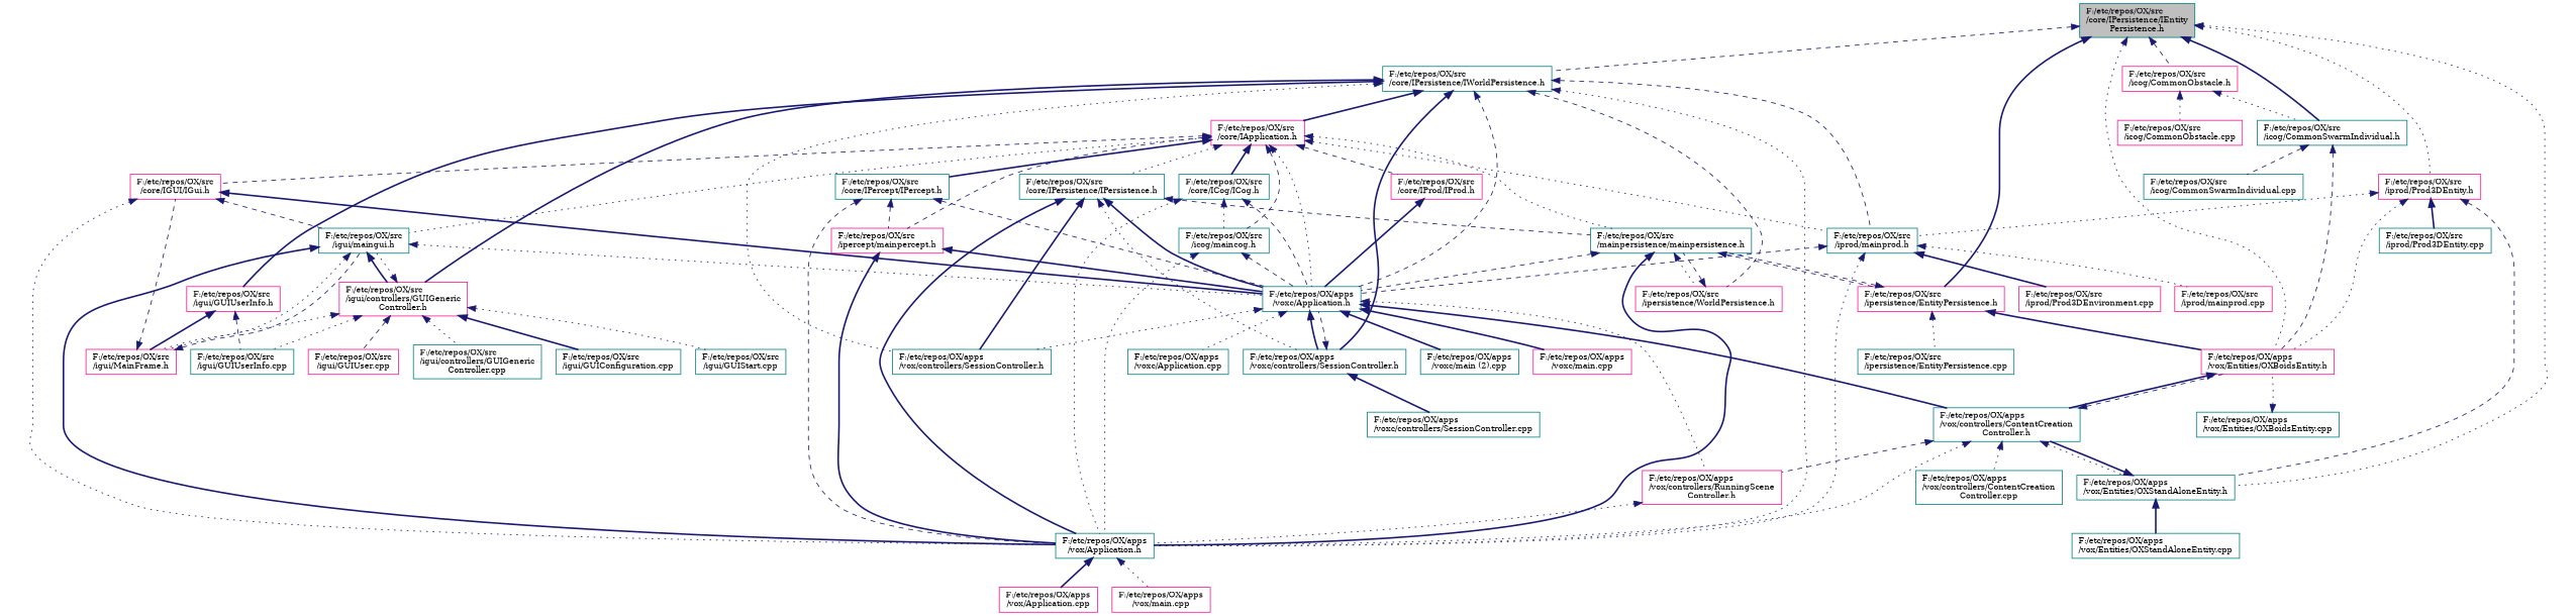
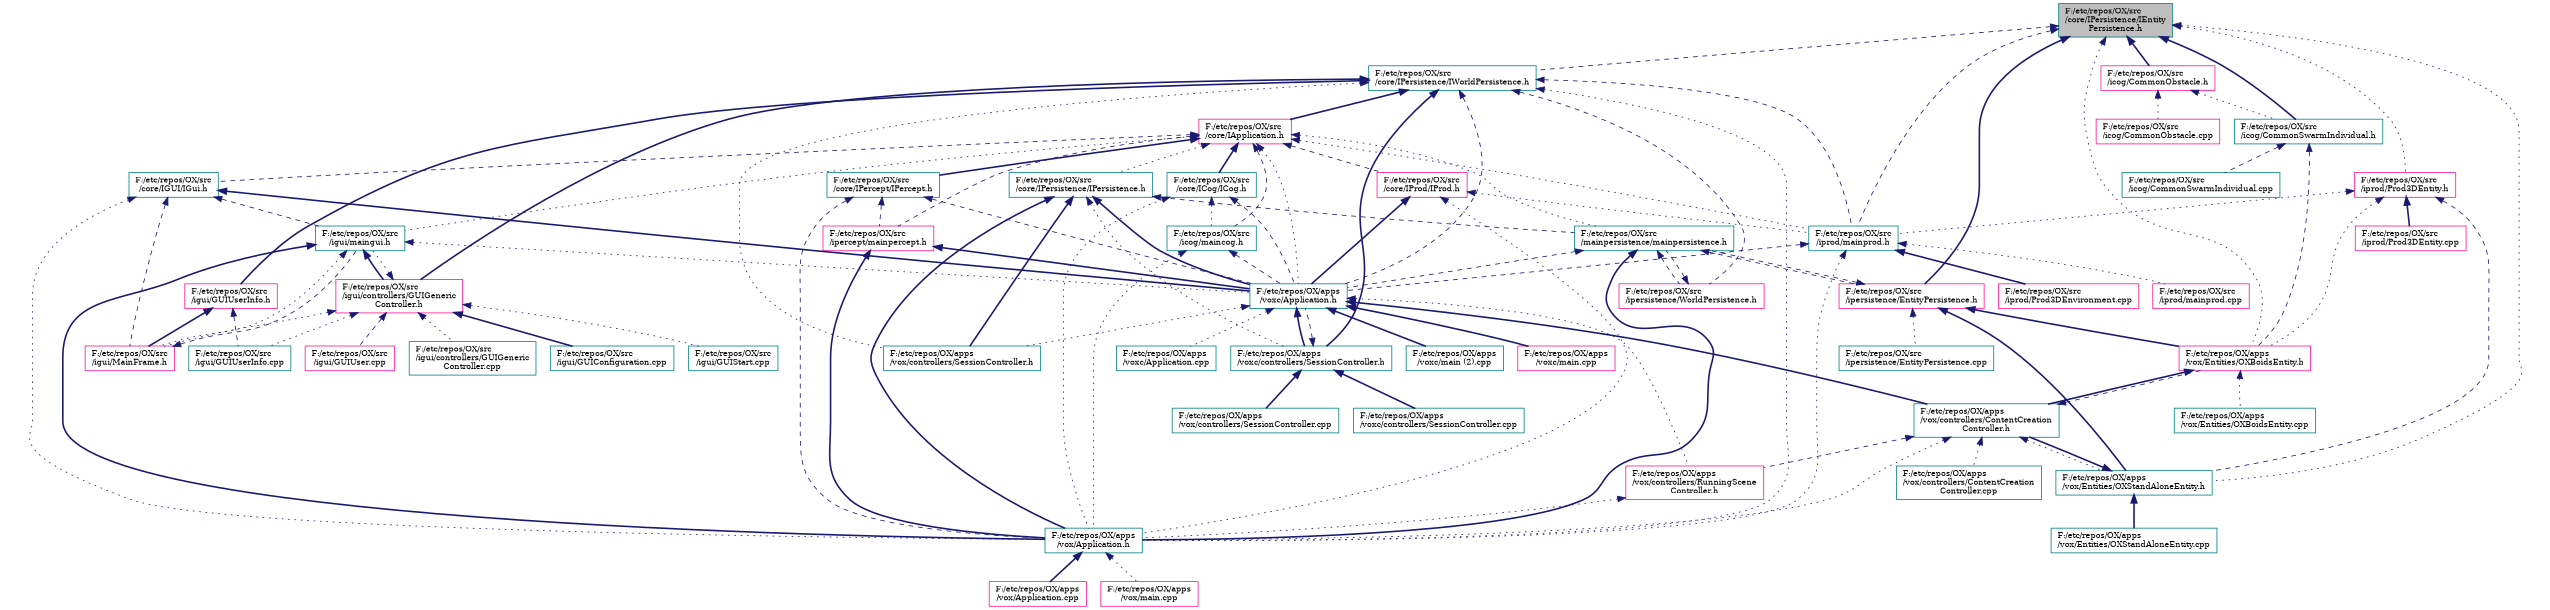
  digraph {
    fontname="DejaVu Serif"
    node [color=teal fillcolor=white fontname="DejaVu Serif" fontsize=10 shape=record style=filled]
    edge [color=midnightblue dir=back fontname="DejaVu Serif" fontsize=10 labelfontname=Helvetica labelfontsize=10 style=dotted]
    n1 [fillcolor=grey75 fontcolor=black height=0.2 label="F:/etc/repos/OX/src\l/core/IPersistence/IEntity\lPersistence.h" width=0.4]
    n2 [color=deeppink height=0.2 label="F:/etc/repos/OX/apps\l/vox/Entities/OXBoidsEntity.h" width=0.4]
    n3 [height=0.2 label="F:/etc/repos/OX/apps\l/vox/Entities/OXStandAloneEntity.h" width=0.4]
    n4 [height=0.2 label="F:/etc/repos/OX/src\l/core/IPersistence/IWorldPersistence.h" width=0.4]
    n5 [color=deeppink height=0.2 label="F:/etc/repos/OX/src\l/ipersistence/EntityPersistence.h" width=0.4]
    n6 [height=0.2 label="F:/etc/repos/OX/src\l/iprod/mainprod.h" width=0.4]
    n7 [color=deeppink height=0.2 label="F:/etc/repos/OX/src\l/icog/CommonObstacle.h" width=0.4]
    n8 [height=0.2 label="F:/etc/repos/OX/src\l/icog/CommonSwarmIndividual.h" width=0.4]
    n9 [color=deeppink height=0.2 label="F:/etc/repos/OX/src\l/iprod/Prod3DEntity.h" width=0.4]
    n10 [height=0.2 label="F:/etc/repos/OX/apps\l/vox/controllers/ContentCreation\lController.h" width=0.4]
    n11 [height=0.2 label="F:/etc/repos/OX/apps\l/vox/Entities/OXBoidsEntity.cpp" width=0.4]
    n12 [height=0.2 label="F:/etc/repos/OX/apps\l/vox/Entities/OXStandAloneEntity.cpp" width=0.4]
    n13 [height=0.2 label="F:/etc/repos/OX/apps\l/vox/Application.h" width=0.4]
    n14 [height=0.2 label="F:/etc/repos/OX/apps\l/vox/controllers/SessionController.h" width=0.4]
    n15 [height=0.2 label="F:/etc/repos/OX/apps\l/voxc/Application.h" width=0.4]
    n16 [height=0.2 label="F:/etc/repos/OX/apps\l/voxc/controllers/SessionController.h" width=0.4]
    n17 [color=deeppink height=0.2 label="F:/etc/repos/OX/src\l/core/IApplication.h" width=0.4]
    n18 [color=deeppink height=0.2 label="F:/etc/repos/OX/src\l/igui/controllers/GUIGeneric\lController.h" width=0.4]
    n19 [color=deeppink height=0.2 label="F:/etc/repos/OX/src\l/ipersistence/WorldPersistence.h" width=0.4]
    n20 [color=deeppink height=0.2 label="F:/etc/repos/OX/src\l/igui/GUIUserInfo.h" width=0.4]
    n21 [height=0.2 label="F:/etc/repos/OX/src\l/mainpersistence/mainpersistence.h" width=0.4]
    n22 [height=0.2 label="F:/etc/repos/OX/src\l/ipersistence/EntityPersistence.cpp" width=0.4]
    n23 [color=deeppink height=0.2 label="F:/etc/repos/OX/src\l/iprod/mainprod.cpp" width=0.4]
    n24 [color=deeppink height=0.2 label="F:/etc/repos/OX/src\l/iprod/Prod3DEnvironment.cpp" width=0.4]
    n25 [color=deeppink height=0.2 label="F:/etc/repos/OX/src\l/icog/CommonObstacle.cpp" width=0.4]
    n26 [height=0.2 label="F:/etc/repos/OX/src\l/icog/CommonSwarmIndividual.cpp" width=0.4]
-   n27 [height=0.2 label="F:/etc/repos/OX/src\l/iprod/Prod3DEntity.cpp" width=0.4]
+   n27 [color=deeppink height=0.2 label="F:/etc/repos/OX/src\l/iprod/Prod3DEntity.cpp" width=0.4]
    n28 [height=0.2 label="F:/etc/repos/OX/apps\l/vox/controllers/ContentCreation\lController.cpp" width=0.4]
    n29 [color=deeppink height=0.2 label="F:/etc/repos/OX/apps\l/vox/controllers/RunningScene\lController.h" width=0.4]
    n30 [color=deeppink height=0.2 label="F:/etc/repos/OX/apps\l/vox/Application.cpp" width=0.4]
    n31 [color=deeppink height=0.2 label="F:/etc/repos/OX/apps\l/vox/main.cpp" width=0.4]
    n32 [height=0.2 label="F:/etc/repos/OX/apps\l/voxc/Application.cpp" width=0.4]
    n33 [height=0.2 label="F:/etc/repos/OX/apps\l/voxc/main (2).cpp" width=0.4]
    n34 [color=deeppink height=0.2 label="F:/etc/repos/OX/apps\l/voxc/main.cpp" width=0.4]
+   n35 [height=0.2 label="F:/etc/repos/OX/apps\l/vox/controllers/SessionController.cpp" width=0.4]
    n36 [height=0.2 label="F:/etc/repos/OX/apps\l/voxc/controllers/SessionController.cpp" width=0.4]
    n37 [height=0.2 label="F:/etc/repos/OX/src\l/core/ICog/ICog.h" width=0.4]
    n38 [height=0.2 label="F:/etc/repos/OX/src\l/icog/maincog.h" width=0.4]
-   n39 [color=deeppink height=0.2 label="F:/etc/repos/OX/src\l/core/IGUI/IGui.h" width=0.4]
+   n39 [height=0.2 label="F:/etc/repos/OX/src\l/core/IGUI/IGui.h" width=0.4]
    n40 [height=0.2 label="F:/etc/repos/OX/src\l/igui/maingui.h" width=0.4]
    n41 [height=0.2 label="F:/etc/repos/OX/src\l/core/IPercept/IPercept.h" width=0.4]
    n42 [color=deeppink height=0.2 label="F:/etc/repos/OX/src\l/ipercept/mainpercept.h" width=0.4]
    n43 [height=0.2 label="F:/etc/repos/OX/src\l/core/IPersistence/IPersistence.h" width=0.4]
    n44 [color=deeppink height=0.2 label="F:/etc/repos/OX/src\l/core/IProd/IProd.h" width=0.4]
    n45 [color=deeppink height=0.2 label="F:/etc/repos/OX/src\l/igui/MainFrame.h" width=0.4]
    n46 [height=0.2 label="F:/etc/repos/OX/src\l/igui/controllers/GUIGeneric\lController.cpp" width=0.4]
    n47 [height=0.2 label="F:/etc/repos/OX/src\l/igui/GUIConfiguration.cpp" width=0.4]
    n48 [height=0.2 label="F:/etc/repos/OX/src\l/igui/GUIStart.cpp" width=0.4]
    n49 [color=deeppink height=0.2 label="F:/etc/repos/OX/src\l/igui/GUIUser.cpp" width=0.4]
    n50 [height=0.2 label="F:/etc/repos/OX/src\l/igui/GUIUserInfo.cpp" width=0.4]
    n1 -> n2
    n1 -> n3
    n1 -> n4 [style=dashed]
    n1 -> n5 [style=bold]
-   n1 -> n7 [style=dashed]
+   n1 -> n6 [style=dashed]
+   n1 -> n7 [style=bold]
    n1 -> n8 [style=bold]
    n1 -> n9
    n2 -> n10 [style=bold]
-   n11 -> n2
+   n2 -> n11
    n3 -> n10 [style=bold]
    n3 -> n12 [style=bold]
    n4 -> n6 [style=dashed]
    n4 -> n13
    n4 -> n14
    n4 -> n15 [style=dashed]
    n4 -> n16 [style=bold]
    n4 -> n17 [style=bold]
    n4 -> n18 [style=bold]
    n4 -> n19 [style=dashed]
    n4 -> n20 [style=bold]
    n5 -> n2 [style=bold]
+   n5 -> n3 [style=bold]
    n5 -> n21 [style=dashed]
    n5 -> n22
    n6 -> n13
    n6 -> n15 [style=dashed]
    n6 -> n23
    n6 -> n24 [style=bold]
    n7 -> n8
    n7 -> n25
    n8 -> n2 [style=dashed]
    n8 -> n26 [style=dashed]
    n9 -> n2
    n9 -> n3 [style=dashed]
    n9 -> n6
    n9 -> n27 [style=bold]
    n10 -> n2 [style=dashed]
    n10 -> n3
    n10 -> n13
    n10 -> n28
    n10 -> n29 [style=dashed]
    n13 -> n30 [style=bold]
    n13 -> n31
    n15 -> n10 [style=bold]
    n15 -> n14
    n15 -> n16 [style=bold]
    n15 -> n29
    n15 -> n32
    n15 -> n33 [style=bold]
    n15 -> n34 [style=bold]
    n16 -> n15 [style=dashed]
+   n16 -> n35 [style=bold]
    n16 -> n36 [style=bold]
    n17 -> n6
    n17 -> n15
    n17 -> n21
    n17 -> n37 [style=bold]
    n17 -> n38 [style=dashed]
    n17 -> n39 [style=dashed]
    n17 -> n40
    n17 -> n41 [style=bold]
    n17 -> n42 [style=dashed]
    n17 -> n43
    n17 -> n44 [style=dashed]
    n18 -> n40
    n18 -> n45
    n18 -> n46
    n18 -> n47 [style=bold]
    n18 -> n48
    n18 -> n49 [style=dashed]
    n18 -> n50
    n19 -> n21 [style=dashed]
    n20 -> n45 [style=bold]
    n20 -> n50 [style=dashed]
    n21 -> n5 [style=dashed]
    n21 -> n13 [style=bold]
    n21 -> n15 [style=dashed]
-   n21 -> n19
+   n21 -> n19 [style=dashed]
    n29 -> n13
    n37 -> n13
    n37 -> n15 [style=dashed]
    n37 -> n38
    n38 -> n13
    n38 -> n15 [style=dashed]
    n39 -> n13
    n39 -> n15 [style=bold]
    n39 -> n40 [style=dashed]
-   n45 -> n39 [style=dashed]
+   n39 -> n45 [style=dashed]
    n40 -> n13 [style=bold]
    n40 -> n15
    n40 -> n18 [style=bold]
    n40 -> n45
    n41 -> n13 [style=dashed]
    n41 -> n15 [style=dashed]
    n41 -> n42 [style=dashed]
    n42 -> n13 [style=bold]
    n42 -> n15 [style=bold]
    n43 -> n13 [style=bold]
    n43 -> n14 [style=bold]
    n43 -> n15 [style=bold]
    n43 -> n16
    n43 -> n21 [style=dashed]
+   n44 -> n6
+   n44 -> n13
    n44 -> n15 [style=bold]
    n45 -> n40 [style=dashed]
  }
